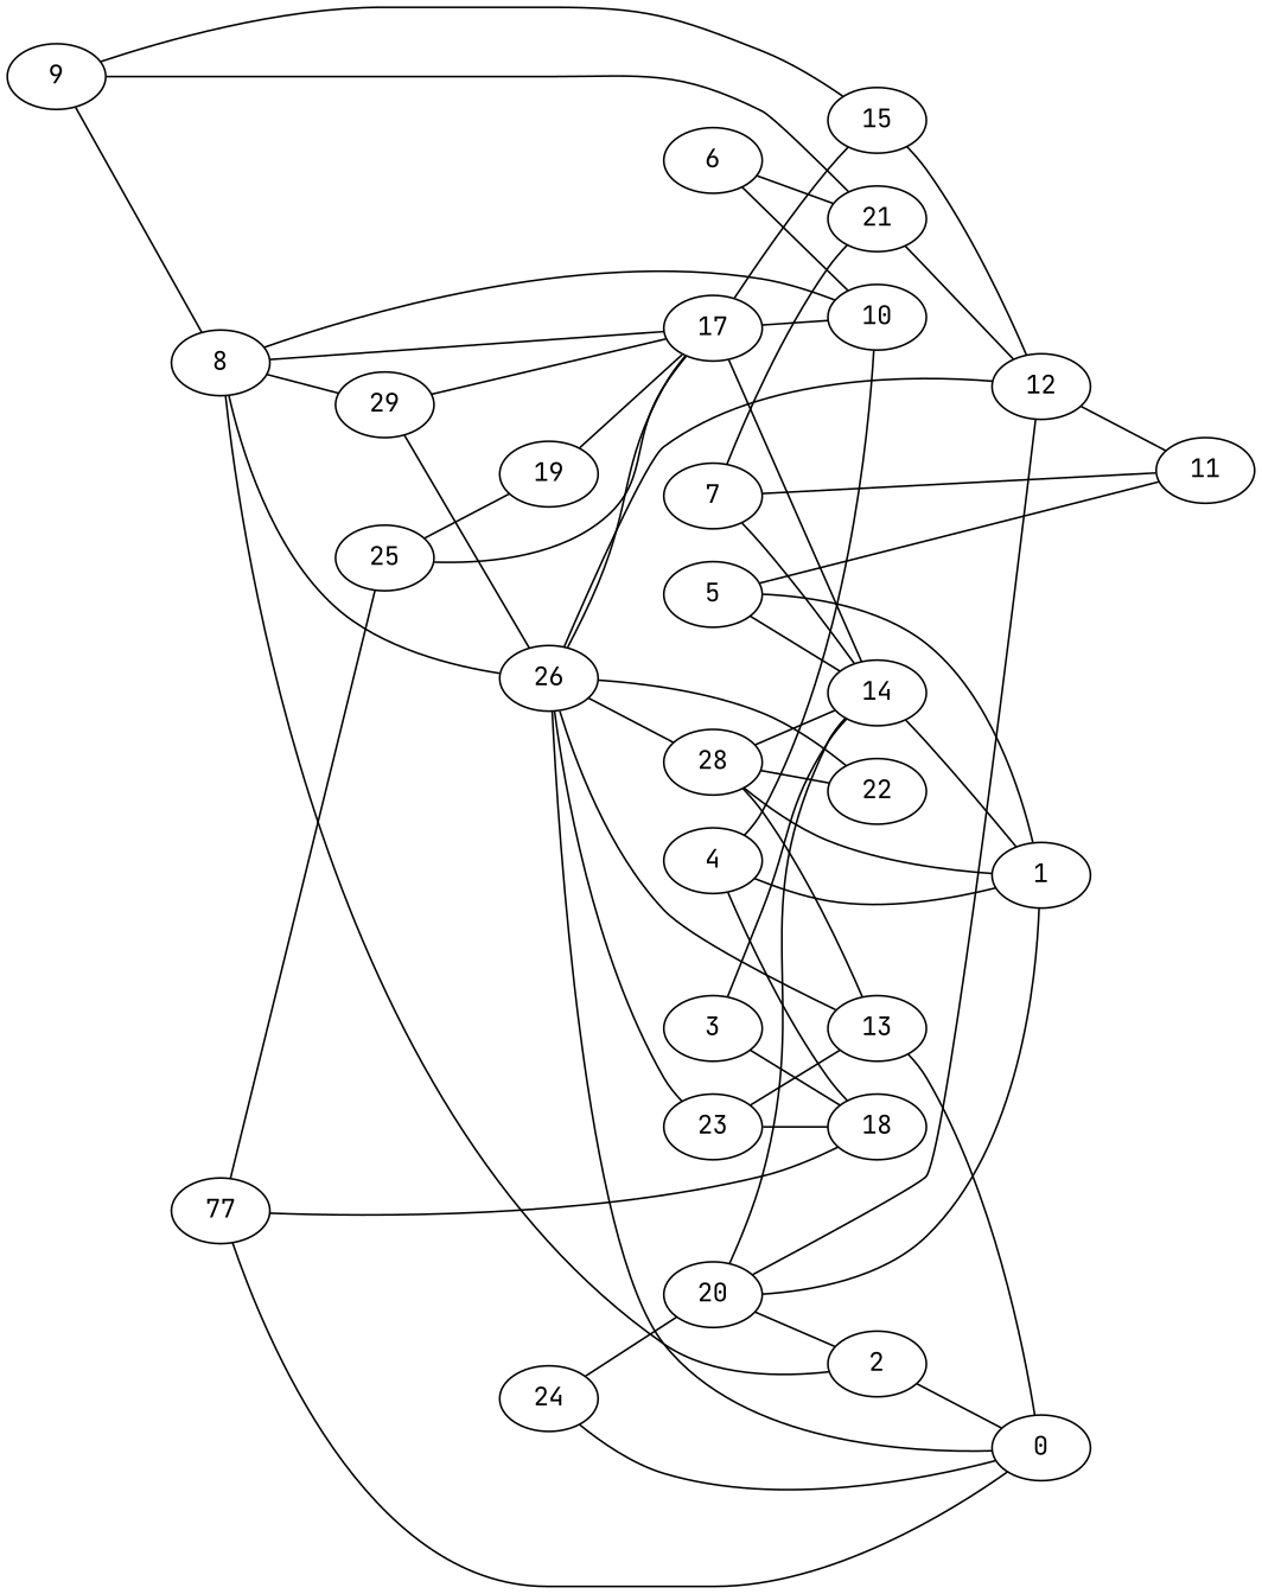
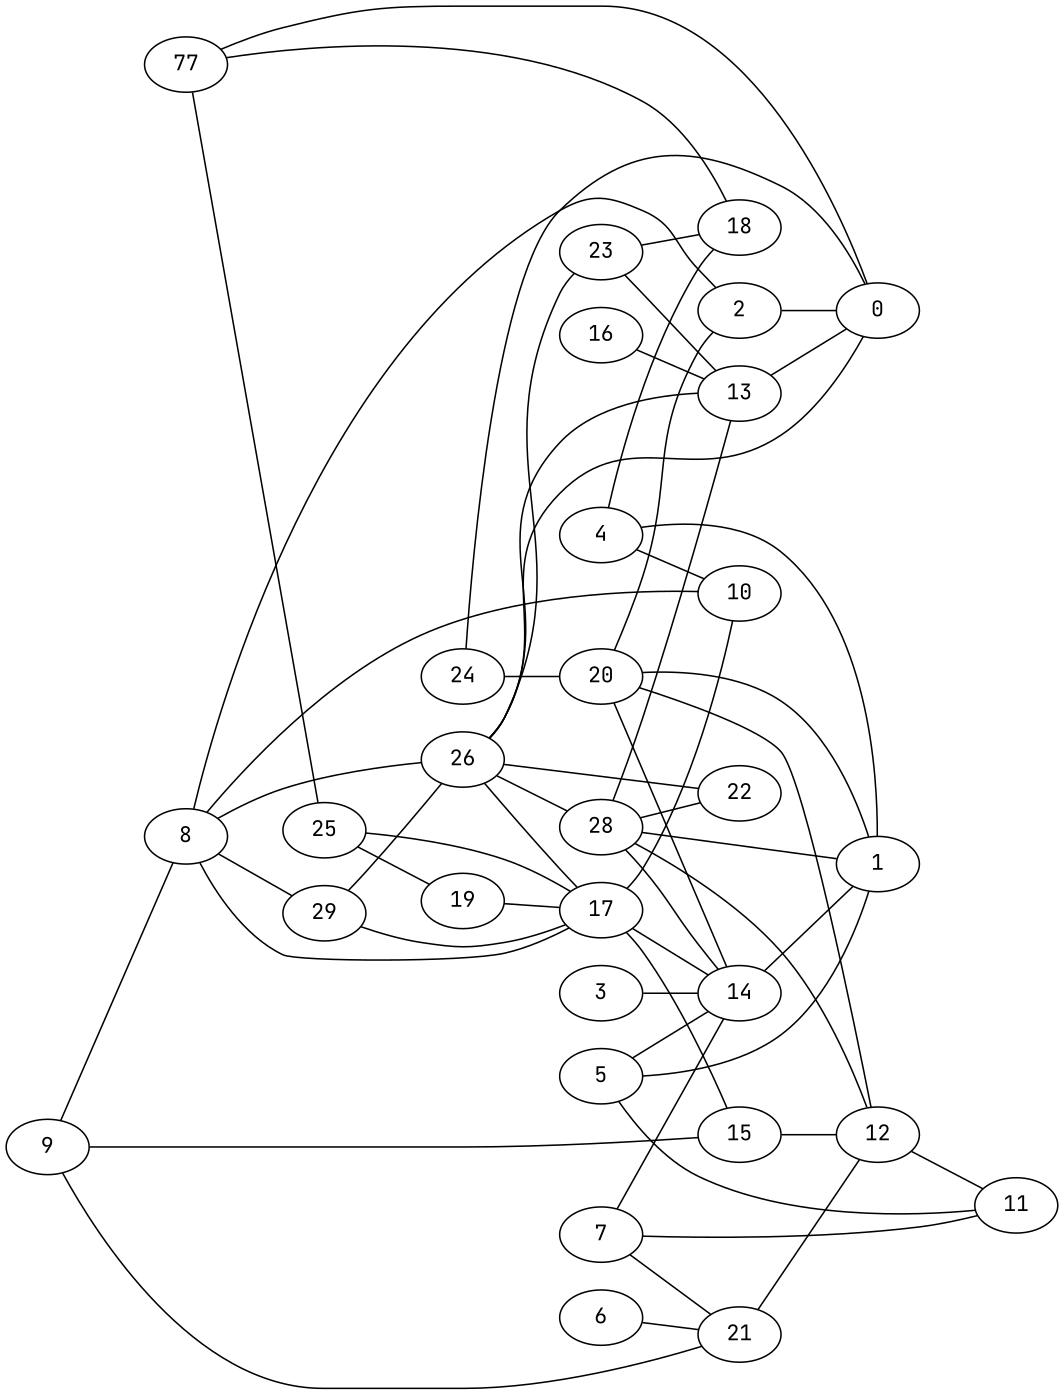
  digraph {
    fontname="JetBrains Mono"
    rankdir=LR
    node [fontname="JetBrains Mono"]
    edge [color=black dir=none fontname="JetBrains Mono"]
    8
    17
    26
    2
    29
    10
    15
    14
+   16
    13
    0
    12
    22
    23
    11
    1
    18
    9
    28
    19
    3
    6
    21
    24
    20
    n26 [label=77]
    25
    7
    4
    5
    subgraph sub_1 {
      8
      17
      26
      2
      29
      10
      15
      14
+     16
      13
      0
      12
      22
      23
      11
      1
      18
      9
      28
      19
      3
      6
      21
      24
      20
      n26
      25
      7
      4
      5
    }
    8 -> 17
    8 -> 26
    8 -> 2
    8 -> 29
    8 -> 10
    17 -> 10
    17 -> 15
    17 -> 14
    26 -> 17
    26 -> 13
    26 -> 0
-   26 -> 12
+   28 -> 12
    26 -> 22
    26 -> 23
    26 -> 28
    2 -> 0
    29 -> 17
    29 -> 26
    15 -> 12
    14 -> 1
+   16 -> 13
    13 -> 0
    12 -> 11
    23 -> 13
    23 -> 18
    9 -> 8
    9 -> 15
    9 -> 21
    28 -> 14
    28 -> 13
    28 -> 22
    28 -> 1
    19 -> 17
    3 -> 14
-   3 -> 18
-   6 -> 10
    6 -> 21
    21 -> 12
    24 -> 0
    24 -> 20
    20 -> 2
    20 -> 14
    20 -> 12
    20 -> 1
    n26 -> 0
    n26 -> 18
    n26 -> 25
    25 -> 17
    25 -> 19
    7 -> 14
    7 -> 11
    7 -> 21
    4 -> 10
    4 -> 1
    4 -> 18
    5 -> 14
    5 -> 11
    5 -> 1
  }
